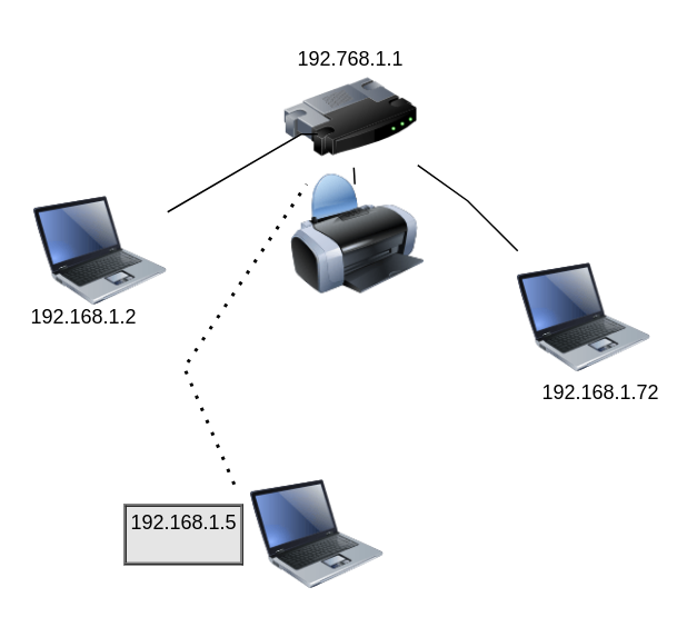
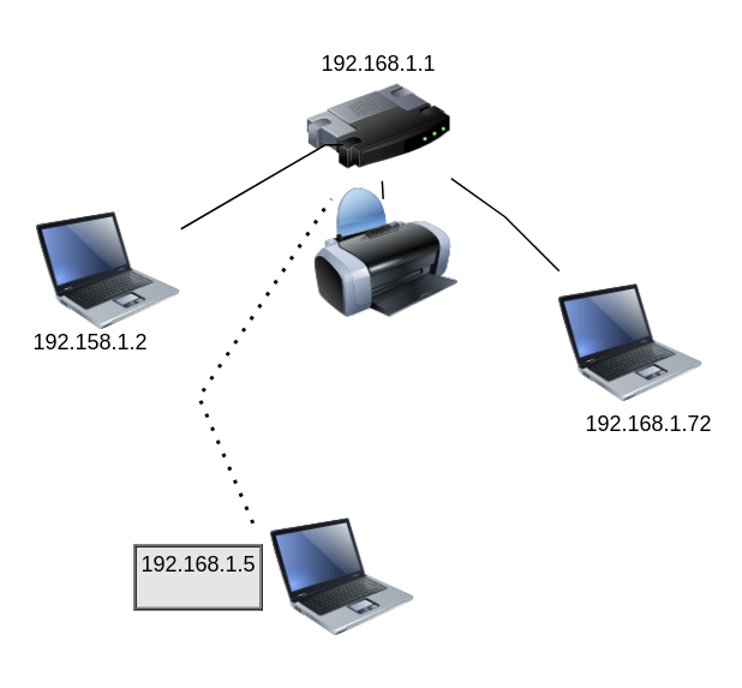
  <mxCell id="0" />
  <mxCell id="1" parent="0" />
  <mxCell id="2" value="" style="image;html=1;image=img/lib/clip_art/networking/Router_128x128.png" vertex="1" parent="1"><mxGeometry x="170" y="30" width="80" height="80" as="geometry" /></mxCell>
  <mxCell id="3" value="" style="image;html=1;image=img/lib/clip_art/computers/Printer_128x128.png" vertex="1" parent="1"><mxGeometry x="174" y="100" width="80" height="80" as="geometry" /></mxCell>
  <mxCell id="4" value="" style="image;html=1;image=img/lib/clip_art/computers/Laptop_128x128.png" vertex="1" parent="1"><mxGeometry x="150" y="280" width="80" height="80" as="geometry" /></mxCell>
  <mxCell id="5" value="" style="image;html=1;image=img/lib/clip_art/computers/Laptop_128x128.png" vertex="1" parent="1"><mxGeometry x="20" y="110" width="80" height="80" as="geometry" /></mxCell>
  <mxCell id="6" value="" style="image;html=1;image=img/lib/clip_art/computers/Laptop_128x128.png" vertex="1" parent="1"><mxGeometry x="310" y="150" width="80" height="80" as="geometry" /></mxCell>
  <mxCell id="7" value="" style="endArrow=none;html=1;rounded=0;" edge="1" parent="1" source="5"><mxGeometry width="50" height="50" relative="1" as="geometry"><mxPoint x="180" y="240" as="sourcePoint" /><mxPoint x="190" y="80" as="targetPoint" /><Array as="points"><mxPoint x="180" y="80" /></Array></mxGeometry></mxCell>
  <mxCell id="8" value="" style="endArrow=none;html=1;rounded=0;" edge="1" parent="1" source="6" target="2"><mxGeometry width="50" height="50" relative="1" as="geometry"><mxPoint x="180" y="240" as="sourcePoint" /><mxPoint x="230" y="190" as="targetPoint" /><Array as="points"><mxPoint x="280" y="120" /></Array></mxGeometry></mxCell>
  <mxCell id="9" value="" style="endArrow=none;html=1;rounded=0;" edge="1" parent="1" source="3" target="2"><mxGeometry width="50" height="50" relative="1" as="geometry"><mxPoint x="180" y="240" as="sourcePoint" /><mxPoint x="230" y="190" as="targetPoint" /></mxGeometry></mxCell>
  <mxCell id="10" value="" style="endArrow=none;dashed=1;html=1;dashPattern=1 3;strokeWidth=2;rounded=0;" edge="1" parent="1" target="2"><mxGeometry width="50" height="50" relative="1" as="geometry"><mxPoint x="140" y="290" as="sourcePoint" /><mxPoint x="230" y="190" as="targetPoint" /><Array as="points"><mxPoint x="110" y="220" /></Array></mxGeometry></mxCell>
- <mxCell id="11" value="192.768.1.1" style="text;html=1;strokeColor=none;fillColor=none;align=center;verticalAlign=middle;whiteSpace=wrap;rounded=0;" vertex="1" parent="1"><mxGeometry x="180" y="20" width="60" height="30" as="geometry" /></mxCell>
- <mxCell id="12" value="192.168.1.2" style="text;html=1;strokeColor=none;fillColor=none;align=center;verticalAlign=middle;whiteSpace=wrap;rounded=0;" vertex="1" parent="1"><mxGeometry x="20" y="175" width="60" height="30" as="geometry" /></mxCell>
+ <mxCell id="11" value="192.168.1.1" style="text;html=1;strokeColor=none;fillColor=none;align=center;verticalAlign=middle;whiteSpace=wrap;rounded=0;" vertex="1" parent="1"><mxGeometry x="180" y="20" width="60" height="30" as="geometry" /></mxCell>
+ <mxCell id="12" value="192.158.1.2" style="text;html=1;strokeColor=none;fillColor=none;align=center;verticalAlign=middle;whiteSpace=wrap;rounded=0;" vertex="1" parent="1"><mxGeometry x="20" y="175" width="60" height="30" as="geometry" /></mxCell>
  <mxCell id="13" value="&lt;span style=&quot;font-family: &amp;#34;arial&amp;#34; , &amp;#34;helvetica&amp;#34; , &amp;#34;geneva&amp;#34; , &amp;#34;swiss&amp;#34; , , sans-serif ; text-align: -webkit-left ; background-color: rgb(255 , 255 , 255)&quot;&gt;192.168.1.72&lt;/span&gt;" style="text;html=1;strokeColor=none;fillColor=none;align=center;verticalAlign=middle;whiteSpace=wrap;rounded=0;" vertex="1" parent="1"><mxGeometry x="330" y="220" width="60" height="30" as="geometry" /></mxCell>
  <mxCell id="14" value="&lt;table class=&quot;sortable&quot; border=&quot;1&quot; cellpadding=&quot;2&quot; cellspacing=&quot;0&quot; width=&quot;100%&quot; style=&quot;font-family: &amp;#34;arial&amp;#34; , &amp;#34;helvetica&amp;#34; , &amp;#34;geneva&amp;#34; , &amp;#34;swiss&amp;#34; , , sans-serif ; background-color: rgb(229 , 229 , 229)&quot;&gt;&lt;tbody&gt;&lt;tr&gt;&lt;td nowrap=&quot;&quot; align=&quot;left&quot;&gt;&lt;span&gt;192.168.1.5&lt;br&gt;&lt;br&gt;&lt;/span&gt;&lt;/td&gt;&lt;/tr&gt;&lt;/tbody&gt;&lt;/table&gt;" style="text;html=1;strokeColor=none;fillColor=none;align=center;verticalAlign=middle;whiteSpace=wrap;rounded=0;" vertex="1" parent="1"><mxGeometry x="80" y="305" width="60" height="30" as="geometry" /></mxCell>
